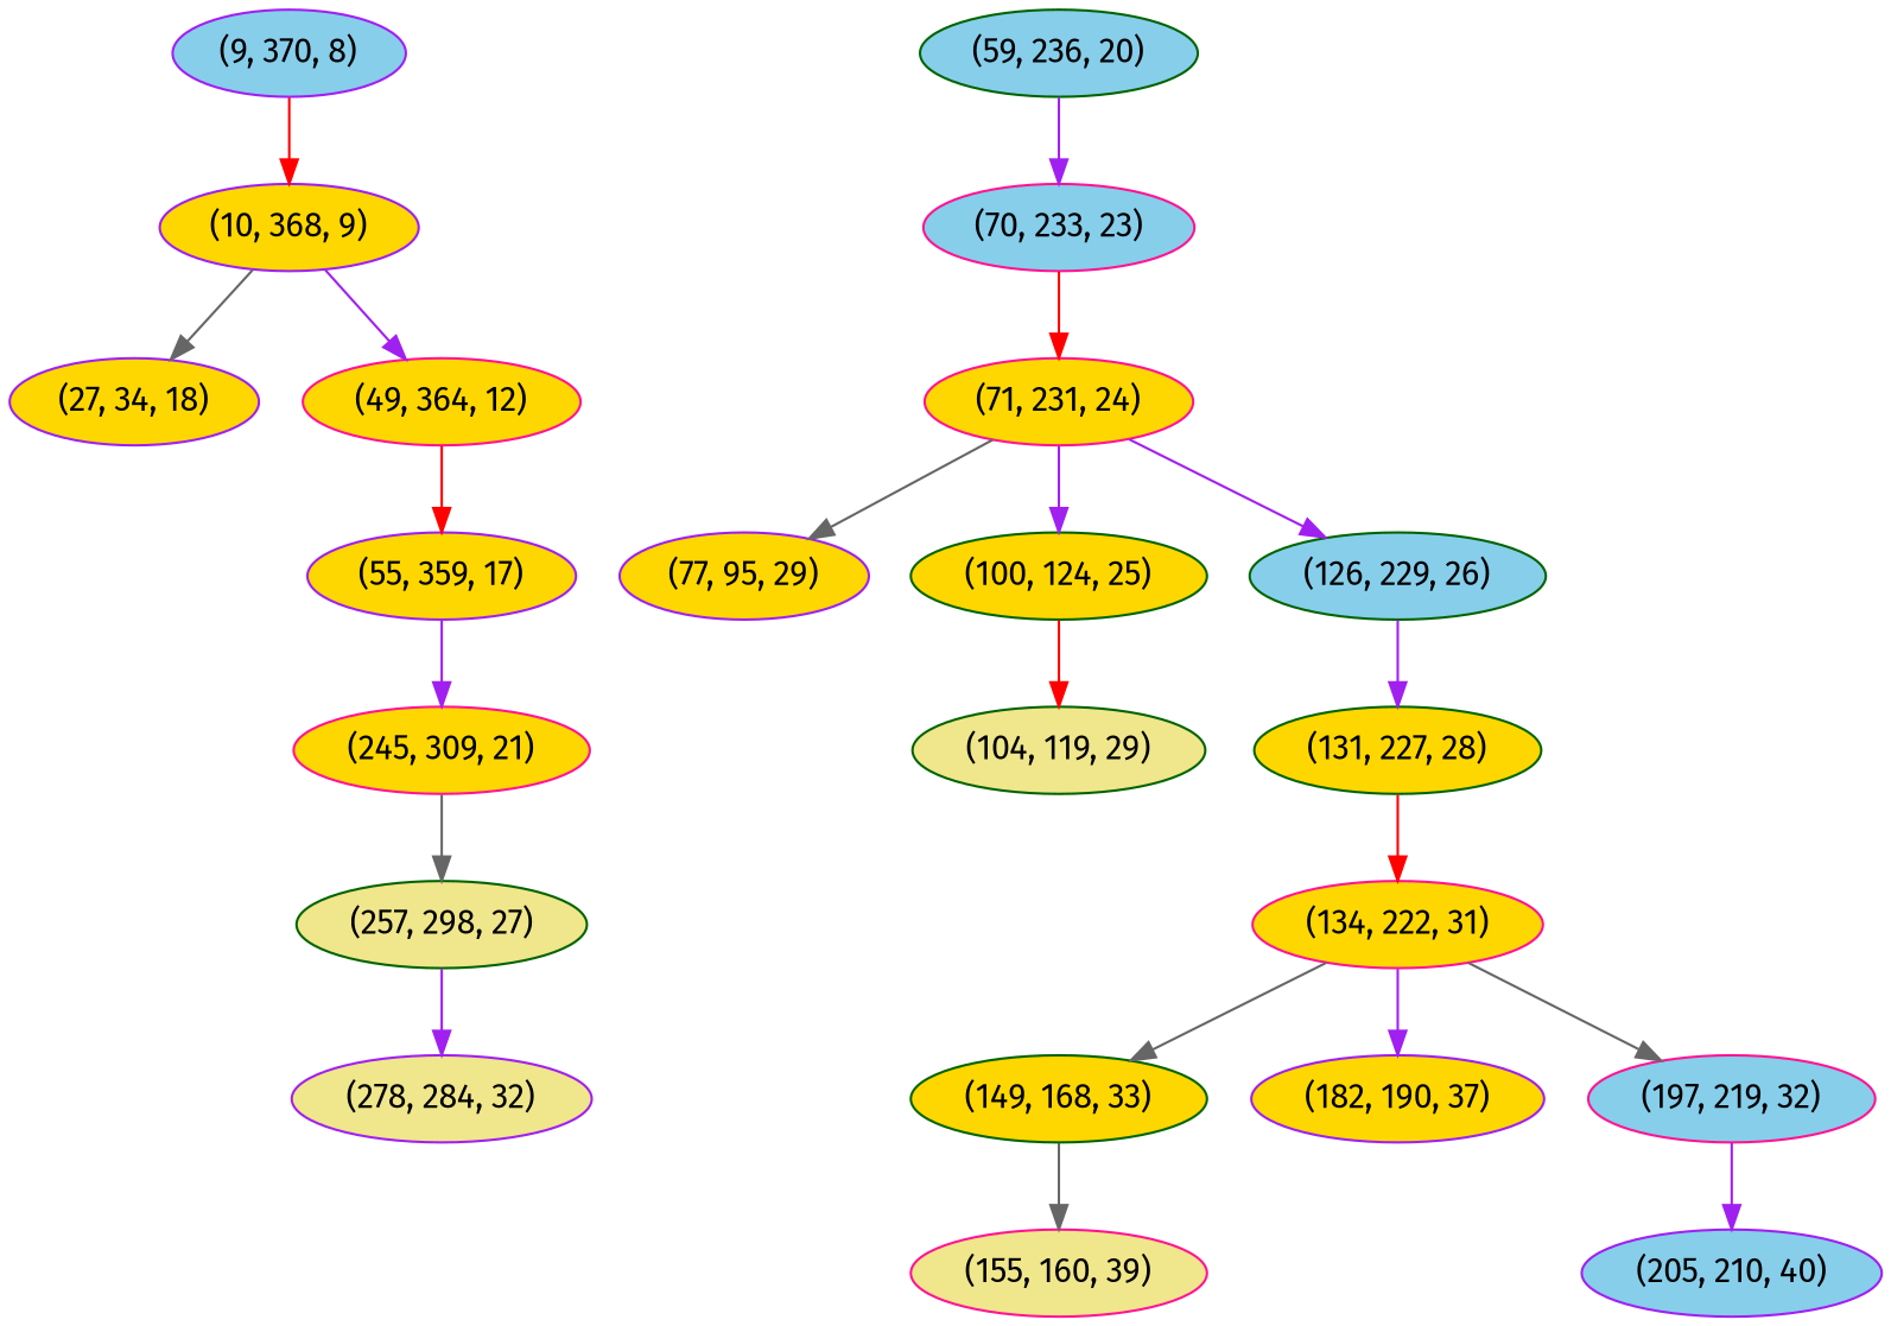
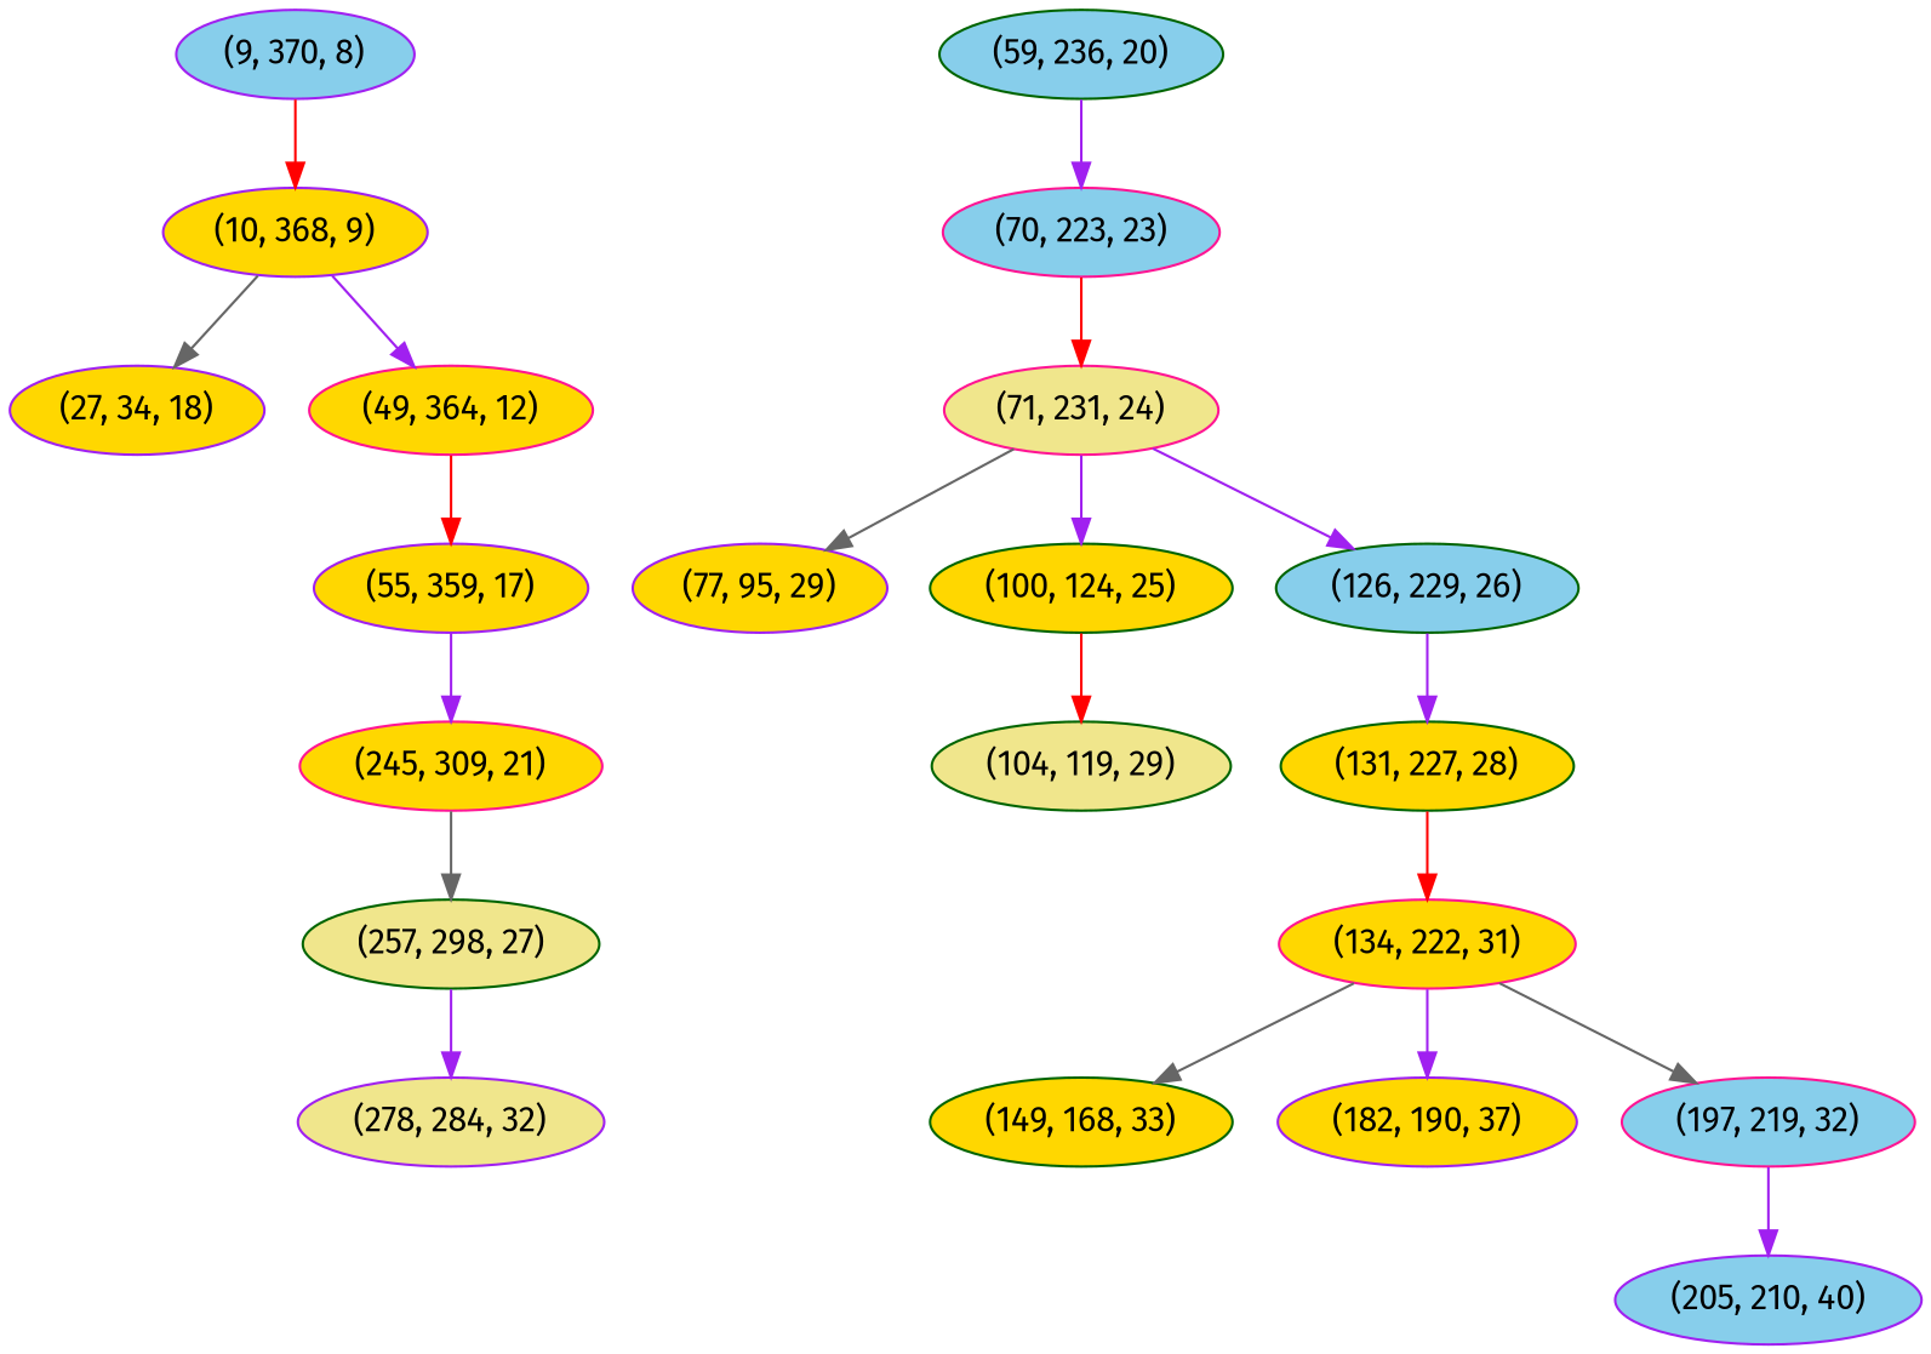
  digraph {
    fontname="Fira Sans"
    node [color=purple fillcolor=gold fontname="Fira Sans" style=filled]
    edge [color=purple fontname="Fira Sans"]
    "(9, 370, 8)" [fillcolor=skyblue]
    "(10, 368, 9)"
    "(27, 34, 18)"
    "(49, 364, 12)" [color=deeppink]
    "(55, 359, 17)"
    "(245, 309, 21)" [color=deeppink]
    "(59, 236, 20)" [color=darkgreen fillcolor=skyblue]
-   "(70, 233, 23)" [color=deeppink fillcolor=skyblue]
+   "(70, 233, 23)" [color=deeppink fillcolor=skyblue label="(70, 223, 23)"]
    "(257, 298, 27)" [color=darkgreen fillcolor=khaki]
-   "(71, 231, 24)" [color=deeppink]
+   "(71, 231, 24)" [color=deeppink fillcolor=khaki]
    "(77, 95, 29)"
    "(100, 124, 25)" [color=darkgreen]
    "(126, 229, 26)" [color=darkgreen fillcolor=skyblue]
    "(104, 119, 29)" [color=darkgreen fillcolor=khaki]
    "(131, 227, 28)" [color=darkgreen]
    "(134, 222, 31)" [color=deeppink]
    "(149, 168, 33)" [color=darkgreen]
    "(182, 190, 37)"
    "(197, 219, 32)" [color=deeppink fillcolor=skyblue]
-   "(155, 160, 39)" [color=deeppink fillcolor=khaki]
    "(205, 210, 40)" [fillcolor=skyblue]
    "(278, 284, 32)" [fillcolor=khaki]
    "(9, 370, 8)" -> "(10, 368, 9)" [color=red]
    "(10, 368, 9)" -> "(27, 34, 18)" [color=gray40]
    "(10, 368, 9)" -> "(49, 364, 12)"
    "(49, 364, 12)" -> "(55, 359, 17)" [color=red]
    "(55, 359, 17)" -> "(245, 309, 21)"
    "(245, 309, 21)" -> "(257, 298, 27)" [color=gray40]
    "(59, 236, 20)" -> "(70, 233, 23)"
    "(70, 233, 23)" -> "(71, 231, 24)" [color=red]
    "(257, 298, 27)" -> "(278, 284, 32)"
    "(71, 231, 24)" -> "(77, 95, 29)" [color=gray40]
    "(71, 231, 24)" -> "(100, 124, 25)"
    "(71, 231, 24)" -> "(126, 229, 26)"
    "(100, 124, 25)" -> "(104, 119, 29)" [color=red]
    "(126, 229, 26)" -> "(131, 227, 28)"
    "(131, 227, 28)" -> "(134, 222, 31)" [color=red]
    "(134, 222, 31)" -> "(149, 168, 33)" [color=gray40]
    "(134, 222, 31)" -> "(182, 190, 37)"
    "(134, 222, 31)" -> "(197, 219, 32)" [color=gray40]
-   "(149, 168, 33)" -> "(155, 160, 39)" [color=gray40]
    "(197, 219, 32)" -> "(205, 210, 40)"
  }
